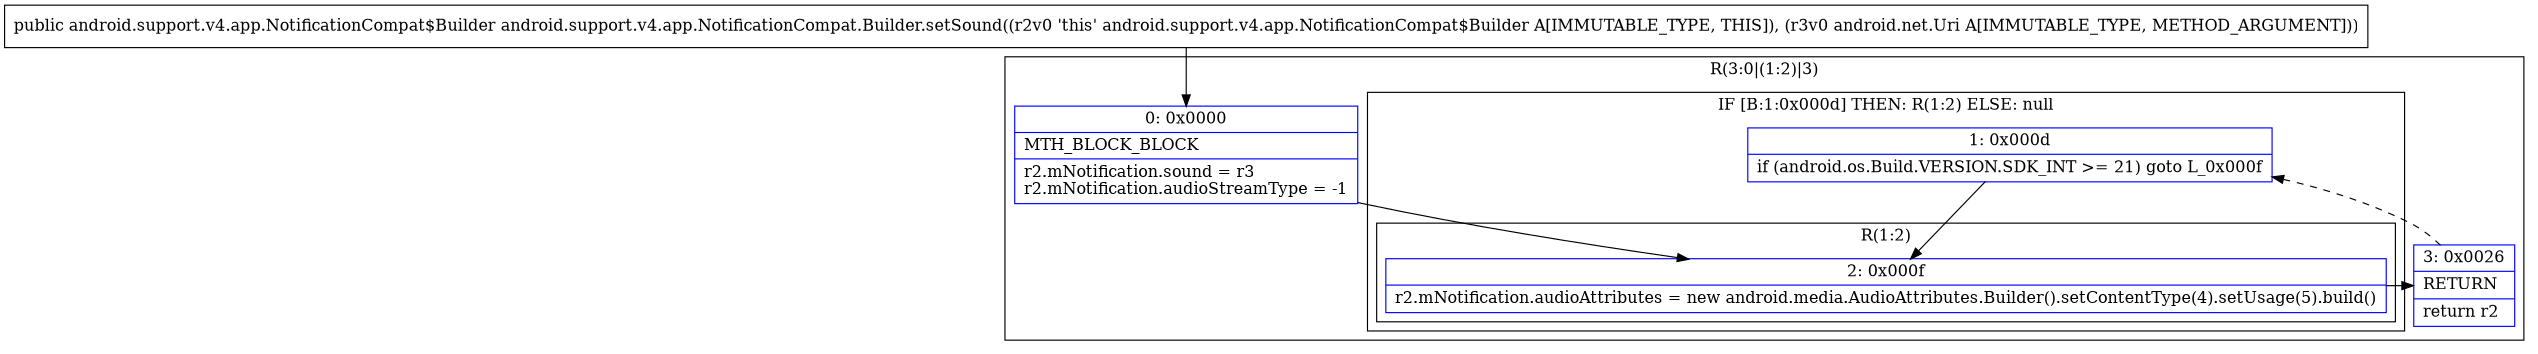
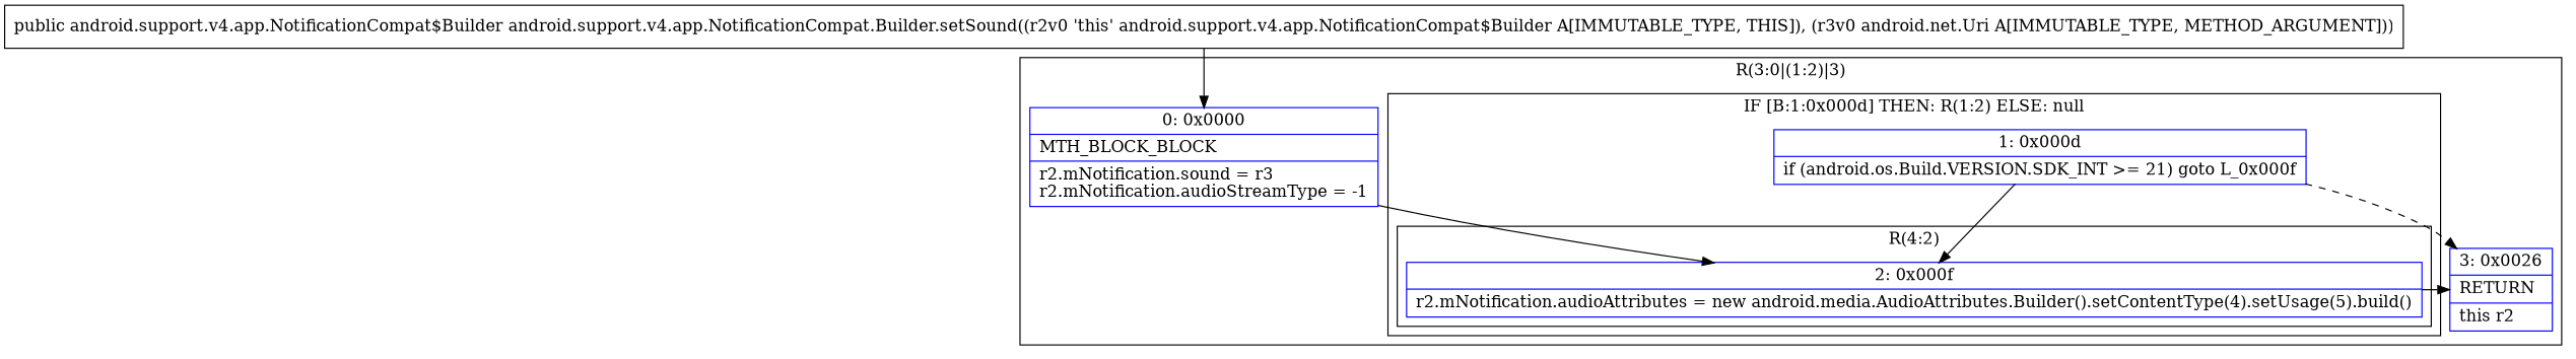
  digraph {
    node [color=blue shape=record]
    n1 [label="{2\:\ 0x000f|r2.mNotification.audioAttributes = new android.media.AudioAttributes.Builder().setContentType(4).setUsage(5).build()\l}"]
    n2 [label="{1\:\ 0x000d|if (android.os.Build.VERSION.SDK_INT \>= 21) goto L_0x000f\l}"]
    n3 [label="{0\:\ 0x0000|MTH_BLOCK_BLOCK\l|r2.mNotification.sound = r3\lr2.mNotification.audioStreamType = \-1\l}"]
-   n4 [label="{3\:\ 0x0026|RETURN\l|return r2\l}"]
+   n4 [label="{3\:\ 0x0026|RETURN\l|this r2\l}"]
    n5 [label="{public android.support.v4.app.NotificationCompat$Builder android.support.v4.app.NotificationCompat.Builder.setSound((r2v0 'this' android.support.v4.app.NotificationCompat$Builder A[IMMUTABLE_TYPE, THIS]), (r3v0 android.net.Uri A[IMMUTABLE_TYPE, METHOD_ARGUMENT])) }" color=""]
    subgraph cluster_1 {
      label="R(3:0|(1:2)|3)"
      n3
      n4
      subgraph cluster_2 {
        label="IF [B:1:0x000d] THEN: R(1:2) ELSE: null"
        n2
        subgraph cluster_3 {
-         label="R(1:2)"
+         label="R(4:2)"
          n1
        }
      }
    }
    n1 -> n4
    n2 -> n1
-   n4 -> n2 [style=dashed]
+   n2 -> n4 [style=dashed]
    n3 -> n1
    n5 -> n3
  }
